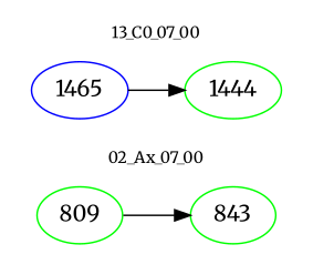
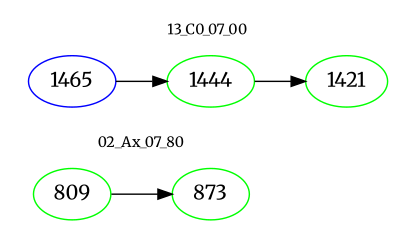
  digraph {
    fontname=Merriweather
    rankdir=LR
    node [color=green fontname=Merriweather]
    edge [color=black fontname=Merriweather]
    n1 [label=809]
-   n2 [label=843]
+   n2 [label=873]
    n3 [label=1444]
+   n4 [label=1421]
    n5 [color=blue label=1465]
    subgraph cluster_1 {
      color=white
      fontsize=10
-     label="02_Ax_07_00"
+     label="02_Ax_07_80"
      n1
      n2
    }
    subgraph cluster_2 {
      color=white
      fontsize=10
      label="13_C0_07_00"
      n3
+     n4
      n5
    }
    n1 -> n2
+   n3 -> n4
    n5 -> n3
  }
